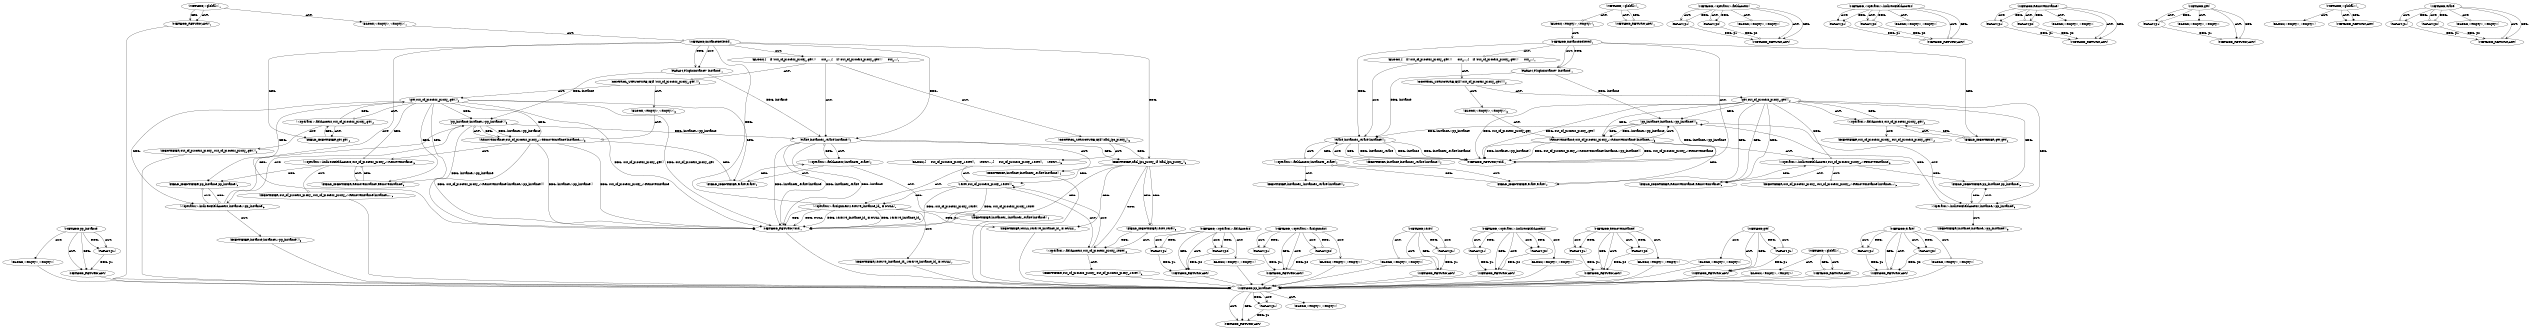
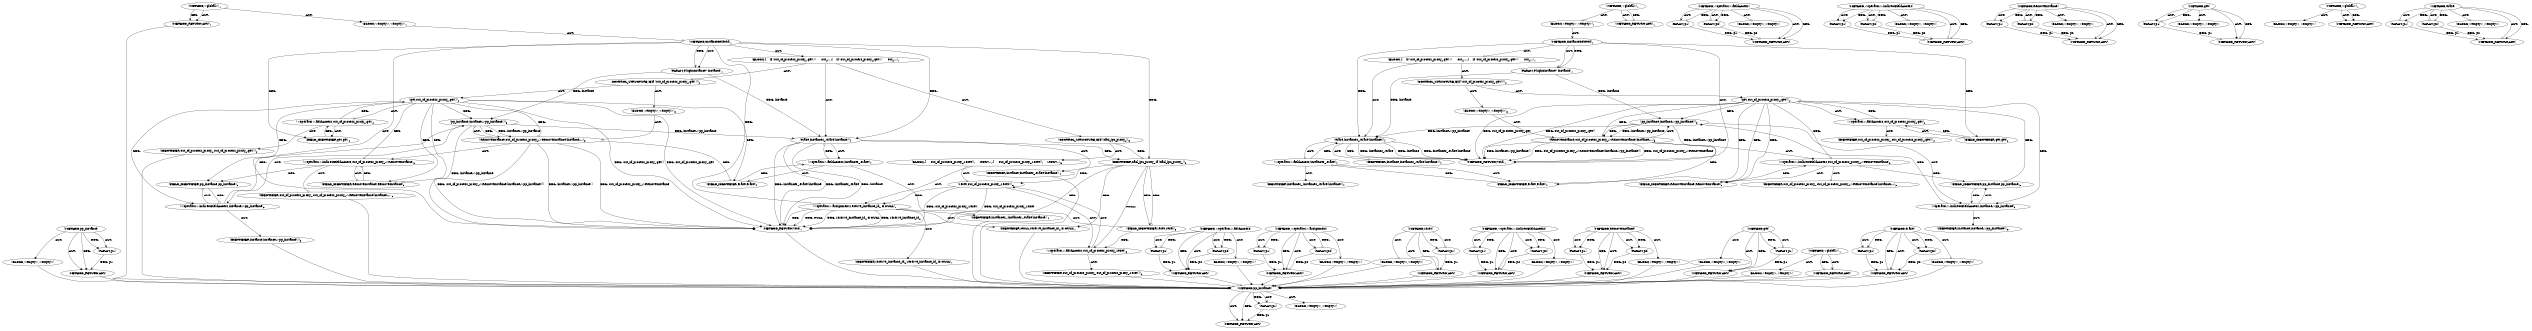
  digraph {
    edge [arrowhead=dot]
    n1 [label=<(METHOD,pp_instance)>]
    n2 [label=<(PARAM,p1)>]
    n3 [label=<(BLOCK,&lt;empty&gt;,&lt;empty&gt;)>]
    n4 [label=<(METHOD_RETURN,ANY)>]
    n5 [label=<(METHOD,pp_instance)>]
    n6 [label=<(PARAM,p1)>]
    n7 [label=<(BLOCK,&lt;empty&gt;,&lt;empty&gt;)>]
    n8 [label=<(METHOD_RETURN,ANY)>]
    n9 [label=<(METHOD,&lt;global&gt;)<SUB>1</SUB>>]
    n10 [label=<(BLOCK,&lt;empty&gt;,&lt;empty&gt;)<SUB>1</SUB>>]
    n11 [label=<(METHOD_RETURN,ANY)<SUB>1</SUB>>]
    n12 [label=<(METHOD,InstanceDeleted)<SUB>1</SUB>>]
    n13 [label=<(PARAM,PluginInstance* instance)<SUB>1</SUB>>]
    n14 [label=<(BLOCK,{    if (out_of_process_proxy_.get())      out_...,{    if (out_of_process_proxy_.get())      out_...)<SUB>1</SUB>>]
    n15 [label=<(FIELD_IDENTIFIER,get,get)<SUB>2</SUB>>]
    n16 [label=<(erase,instances_.erase(instance))<SUB>4</SUB>>]
    n17 [label=<(IDENTIFIER,nacl_ipc_proxy_,if (nacl_ipc_proxy_))<SUB>5</SUB>>]
    n18 [label=<(&lt;operator&gt;.assignment,reserve_instance_id_ = NULL)<SUB>7</SUB>>]
    n19 [label=<(METHOD_RETURN,void)<SUB>1</SUB>>]
    n20 [label=<(pp_instance,instance-&gt;pp_instance())<SUB>3</SUB>>]
    n21 [label=<(CONTROL_STRUCTURE,IF,if (out_of_process_proxy_.get()))<SUB>2</SUB>>]
    n22 [label=<(CONTROL_STRUCTURE,IF,if (nacl_ipc_proxy_))<SUB>5</SUB>>]
    n23 [label=<(&lt;operator&gt;.fieldAccess,out_of_process_proxy_.get)<SUB>2</SUB>>]
    n24 [label=<(&lt;operator&gt;.fieldAccess,instances_.erase)<SUB>4</SUB>>]
    n25 [label=<(IDENTIFIER,instance,instances_.erase(instance))<SUB>4</SUB>>]
    n26 [label=<(reset,out_of_process_proxy_.reset())<SUB>6</SUB>>]
    n27 [label=<(&lt;operator&gt;.fieldAccess,out_of_process_proxy_.reset)<SUB>6</SUB>>]
    n28 [label=<(FIELD_IDENTIFIER,reset,reset)<SUB>6</SUB>>]
    n29 [label=<(IDENTIFIER,NULL,reserve_instance_id_ = NULL)<SUB>7</SUB>>]
    n30 [label=<(IDENTIFIER,reserve_instance_id_,reserve_instance_id_ = NULL)<SUB>7</SUB>>]
    n31 [label=<(RemoveInstance,out_of_process_proxy_-&gt;RemoveInstance(instance-...)<SUB>3</SUB>>]
    n32 [label=<(&lt;operator&gt;.indirectFieldAccess,instance-&gt;pp_instance)<SUB>3</SUB>>]
    n33 [label=<(get,out_of_process_proxy_.get())<SUB>2</SUB>>]
    n34 [label=<(BLOCK,&lt;empty&gt;,&lt;empty&gt;)<SUB>3</SUB>>]
    n35 [label=<(BLOCK,{     out_of_process_proxy_.reset();     reserv...,{     out_of_process_proxy_.reset();     reserv...)<SUB>5</SUB>>]
    n36 [label=<(&lt;operator&gt;.indirectFieldAccess,out_of_process_proxy_-&gt;RemoveInstance)<SUB>3</SUB>>]
    n37 [label=<(FIELD_IDENTIFIER,RemoveInstance,RemoveInstance)<SUB>3</SUB>>]
    n38 [label=<(FIELD_IDENTIFIER,pp_instance,pp_instance)<SUB>3</SUB>>]
    n39 [label=<(FIELD_IDENTIFIER,erase,erase)<SUB>4</SUB>>]
    n40 [label=<(IDENTIFIER,out_of_process_proxy_,out_of_process_proxy_.get())<SUB>2</SUB>>]
    n41 [label=<(IDENTIFIER,out_of_process_proxy_,out_of_process_proxy_-&gt;RemoveInstance(instance-...)<SUB>3</SUB>>]
    n42 [label=<(IDENTIFIER,instance,instance-&gt;pp_instance())<SUB>3</SUB>>]
    n43 [label=<(IDENTIFIER,instances_,instances_.erase(instance))<SUB>4</SUB>>]
    n44 [label=<(IDENTIFIER,out_of_process_proxy_,out_of_process_proxy_.reset())<SUB>6</SUB>>]
    n45 [label=<(METHOD,&lt;operator&gt;.fieldAccess)>]
    n46 [label=<(PARAM,p1)>]
    n47 [label=<(PARAM,p2)>]
    n48 [label=<(BLOCK,&lt;empty&gt;,&lt;empty&gt;)>]
    n49 [label=<(METHOD_RETURN,ANY)>]
    n50 [label=<(METHOD,&lt;operator&gt;.assignment)>]
    n51 [label=<(PARAM,p1)>]
    n52 [label=<(PARAM,p2)>]
    n53 [label=<(BLOCK,&lt;empty&gt;,&lt;empty&gt;)>]
    n54 [label=<(METHOD_RETURN,ANY)>]
    n55 [label=<(METHOD,reset)>]
    n56 [label=<(PARAM,p1)>]
    n57 [label=<(BLOCK,&lt;empty&gt;,&lt;empty&gt;)>]
    n58 [label=<(METHOD_RETURN,ANY)>]
    n59 [label=<(METHOD,&lt;operator&gt;.indirectFieldAccess)>]
    n60 [label=<(PARAM,p1)>]
    n61 [label=<(PARAM,p2)>]
    n62 [label=<(BLOCK,&lt;empty&gt;,&lt;empty&gt;)>]
    n63 [label=<(METHOD_RETURN,ANY)>]
    n64 [label=<(METHOD,RemoveInstance)>]
    n65 [label=<(PARAM,p1)>]
    n66 [label=<(PARAM,p2)>]
    n67 [label=<(BLOCK,&lt;empty&gt;,&lt;empty&gt;)>]
    n68 [label=<(METHOD_RETURN,ANY)>]
    n69 [label=<(METHOD,get)>]
    n70 [label=<(PARAM,p1)>]
    n71 [label=<(BLOCK,&lt;empty&gt;,&lt;empty&gt;)>]
    n72 [label=<(METHOD_RETURN,ANY)>]
    n73 [label=<(METHOD,&lt;global&gt;)<SUB>1</SUB>>]
    n74 [label=<(BLOCK,&lt;empty&gt;,&lt;empty&gt;)>]
    n75 [label=<(METHOD_RETURN,ANY)>]
    n76 [label=<(METHOD,erase)>]
    n77 [label=<(PARAM,p1)>]
    n78 [label=<(PARAM,p2)>]
    n79 [label=<(BLOCK,&lt;empty&gt;,&lt;empty&gt;)>]
    n80 [label=<(METHOD_RETURN,ANY)>]
    n81 [label=<(METHOD,&lt;global&gt;)<SUB>1</SUB>>]
    n82 [label=<(BLOCK,&lt;empty&gt;,&lt;empty&gt;)<SUB>1</SUB>>]
    n83 [label=<(METHOD_RETURN,ANY)<SUB>1</SUB>>]
    n84 [label=<(METHOD,InstanceDeleted)<SUB>1</SUB>>]
    n85 [label=<(PARAM,PluginInstance* instance)<SUB>1</SUB>>]
    n86 [label=<(BLOCK,{    if (out_of_process_proxy_.get())      out_...,{    if (out_of_process_proxy_.get())      out_...)<SUB>1</SUB>>]
    n87 [label=<(FIELD_IDENTIFIER,get,get)<SUB>2</SUB>>]
    n88 [label=<(erase,instances_.erase(instance))<SUB>4</SUB>>]
    n89 [label=<(METHOD_RETURN,void)<SUB>1</SUB>>]
    n90 [label=<(pp_instance,instance-&gt;pp_instance())<SUB>3</SUB>>]
    n91 [label=<(CONTROL_STRUCTURE,IF,if (out_of_process_proxy_.get()))<SUB>2</SUB>>]
    n92 [label=<(&lt;operator&gt;.fieldAccess,out_of_process_proxy_.get)<SUB>2</SUB>>]
    n93 [label=<(&lt;operator&gt;.fieldAccess,instances_.erase)<SUB>4</SUB>>]
    n94 [label=<(IDENTIFIER,instance,instances_.erase(instance))<SUB>4</SUB>>]
    n95 [label=<(RemoveInstance,out_of_process_proxy_-&gt;RemoveInstance(instance-...)<SUB>3</SUB>>]
    n96 [label=<(&lt;operator&gt;.indirectFieldAccess,instance-&gt;pp_instance)<SUB>3</SUB>>]
    n97 [label=<(get,out_of_process_proxy_.get())<SUB>2</SUB>>]
    n98 [label=<(BLOCK,&lt;empty&gt;,&lt;empty&gt;)<SUB>3</SUB>>]
    n99 [label=<(&lt;operator&gt;.indirectFieldAccess,out_of_process_proxy_-&gt;RemoveInstance)<SUB>3</SUB>>]
    n100 [label=<(FIELD_IDENTIFIER,RemoveInstance,RemoveInstance)<SUB>3</SUB>>]
    n101 [label=<(FIELD_IDENTIFIER,pp_instance,pp_instance)<SUB>3</SUB>>]
    n102 [label=<(FIELD_IDENTIFIER,erase,erase)<SUB>4</SUB>>]
    n103 [label=<(IDENTIFIER,out_of_process_proxy_,out_of_process_proxy_.get())<SUB>2</SUB>>]
    n104 [label=<(IDENTIFIER,out_of_process_proxy_,out_of_process_proxy_-&gt;RemoveInstance(instance-...)<SUB>3</SUB>>]
    n105 [label=<(IDENTIFIER,instance,instance-&gt;pp_instance())<SUB>3</SUB>>]
    n106 [label=<(IDENTIFIER,instances_,instances_.erase(instance))<SUB>4</SUB>>]
    n107 [label=<(METHOD,&lt;operator&gt;.fieldAccess)>]
    n108 [label=<(PARAM,p1)>]
    n109 [label=<(PARAM,p2)>]
    n110 [label=<(BLOCK,&lt;empty&gt;,&lt;empty&gt;)>]
    n111 [label=<(METHOD_RETURN,ANY)>]
    n112 [label=<(METHOD,&lt;operator&gt;.indirectFieldAccess)>]
    n113 [label=<(PARAM,p1)>]
    n114 [label=<(PARAM,p2)>]
    n115 [label=<(BLOCK,&lt;empty&gt;,&lt;empty&gt;)>]
    n116 [label=<(METHOD_RETURN,ANY)>]
    n117 [label=<(METHOD,RemoveInstance)>]
    n118 [label=<(PARAM,p1)>]
    n119 [label=<(PARAM,p2)>]
    n120 [label=<(BLOCK,&lt;empty&gt;,&lt;empty&gt;)>]
    n121 [label=<(METHOD_RETURN,ANY)>]
    n122 [label=<(METHOD,get)>]
    n123 [label=<(PARAM,p1)>]
    n124 [label=<(BLOCK,&lt;empty&gt;,&lt;empty&gt;)>]
    n125 [label=<(METHOD_RETURN,ANY)>]
    n126 [label=<(METHOD,&lt;global&gt;)<SUB>1</SUB>>]
    n127 [label=<(BLOCK,&lt;empty&gt;,&lt;empty&gt;)>]
    n128 [label=<(METHOD_RETURN,ANY)>]
    n129 [label=<(METHOD,erase)>]
    n130 [label=<(PARAM,p1)>]
    n131 [label=<(PARAM,p2)>]
    n132 [label=<(BLOCK,&lt;empty&gt;,&lt;empty&gt;)>]
    n133 [label=<(METHOD_RETURN,ANY)>]
    n1 -> n2 [arrowhead=vee label="AST: "]
    n1 -> n2 [label="DDG: "]
    n1 -> n3 [label="AST: "]
    n1 -> n4 [label="AST: "]
    n1 -> n4 [label="CFG: "]
    n2 -> n4 [arrowhead=vee label="DDG: p1"]
    n3 -> n5
    n4 -> n5 [arrowhead=vee]
    n5 -> n6 [arrowhead=vee label="AST: "]
    n5 -> n6 [label="DDG: "]
    n5 -> n7 [label="AST: "]
    n5 -> n8 [arrowhead=vee label="AST: "]
    n5 -> n8 [label="CFG: "]
    n6 -> n8 [arrowhead=vee label="DDG: p1"]
    n9 -> n10 [label="AST: "]
    n9 -> n11 [label="AST: "]
    n9 -> n11 [arrowhead=vee label="CFG: "]
    n10 -> n12 [arrowhead=odot label="AST: "]
    n11 -> n5 [arrowhead=vee]
    n12 -> n13 [label="AST: "]
    n12 -> n13 [arrowhead=vee label="DDG: "]
    n12 -> n14 [label="AST: "]
    n12 -> n15 [label="CFG: "]
    n12 -> n16 [label="DDG: "]
    n12 -> n17 [arrowhead=vee label="DDG: "]
    n12 -> n18 [arrowhead=odot label="DDG: "]
    n12 -> n19 [label="AST: "]
    n13 -> n16 [arrowhead=vee label="DDG: instance"]
    n13 -> n20 [label="DDG: instance"]
    n14 -> n16 [label="AST: "]
    n14 -> n21 [arrowhead=odot label="AST: "]
    n14 -> n22 [arrowhead=vee label="AST: "]
    n15 -> n23 [arrowhead=vee label="CFG: "]
    n16 -> n17 [label="CFG: "]
    n16 -> n19 [arrowhead=odot label="DDG: instances_.erase"]
    n16 -> n19 [arrowhead=vee label="DDG: instance"]
    n16 -> n19 [label="DDG: instances_.erase(instance)"]
    n16 -> n24 [label="AST: "]
    n16 -> n25 [label="AST: "]
    n17 -> n19 [arrowhead=vee label="CFG: "]
-   n17 -> n26 [label="CDG: "]
-   n17 -> n27 [arrowhead=vee label="CDG: "]
+   n17 -> n26 [label="DDG: "]
+   n17 -> n27 [arrowhead=vee label="NULL: "]
    n17 -> n28 [arrowhead=vee label="CFG: "]
    n17 -> n28 [arrowhead=odot label="CDG: "]
    n17 -> n29 [label="CDG: "]
    n18 -> n19 [label="CFG: "]
    n18 -> n19 [arrowhead=vee label="DDG: NULL"]
    n18 -> n19 [label="DDG: reserve_instance_id_ = NULL"]
    n18 -> n19 [label="DDG: reserve_instance_id_"]
-   n18 -> n29 [arrowhead=vee label="DDG: p1"]
+   n18 -> n29 [arrowhead=vee label="AST: "]
    n18 -> n30 [label="AST: "]
    n19 -> n5
    n20 -> n16 [arrowhead=vee label="DDG: instance-&gt;pp_instance"]
    n20 -> n19 [label="DDG: instance-&gt;pp_instance"]
    n20 -> n31 [arrowhead=vee label="CFG: "]
    n20 -> n31 [label="DDG: instance-&gt;pp_instance"]
    n20 -> n32 [arrowhead=vee label="AST: "]
    n21 -> n33 [label="AST: "]
    n21 -> n34 [arrowhead=vee label="AST: "]
    n22 -> n17 [arrowhead=odot label="CDG: "]
    n22 -> n35 [label="AST: "]
    n23 -> n15 [label="AST: "]
    n23 -> n33 [arrowhead=vee label="CFG: "]
    n23 -> n40 [arrowhead=vee label="AST: "]
    n24 -> n16 [arrowhead=odot label="CFG: "]
    n24 -> n39 [arrowhead=vee label="AST: "]
    n24 -> n43 [label="AST: "]
    n25 -> n5
-   n26 -> n18 [label="CFG: "]
+   n26 -> n18 [label="DDG: "]
    n26 -> n19 [arrowhead=vee label="DDG: out_of_process_proxy_.reset"]
    n26 -> n19 [arrowhead=vee label="DDG: out_of_process_proxy_.reset()"]
    n26 -> n27 [label="AST: "]
    n27 -> n26 [label="AST: "]
-   n27 -> n28 [arrowhead=odot label="AST: "]
+   n18 -> n28 [arrowhead=odot label="AST: "]
    n27 -> n44 [label="AST: "]
-   n28 -> n27 [label="CFG: "]
+   n28 -> n27 [arrowhead=vee label="CFG: "]
    n29 -> n5 [arrowhead=odot]
    n30 -> n5
    n31 -> n19 [arrowhead=vee label="DDG: out_of_process_proxy_-&gt;RemoveInstance"]
    n31 -> n19 [arrowhead=odot label="DDG: instance-&gt;pp_instance()"]
    n31 -> n19 [label="DDG: out_of_process_proxy_-&gt;RemoveInstance(instance-&gt;pp_instance())"]
    n31 -> n20 [arrowhead=odot label="AST: "]
    n31 -> n36 [arrowhead=vee label="AST: "]
    n31 -> n39 [arrowhead=odot label="CFG: "]
    n32 -> n20 [label="CFG: "]
    n32 -> n38 [arrowhead=odot label="AST: "]
    n32 -> n42 [arrowhead=vee label="AST: "]
    n33 -> n19 [arrowhead=vee label="DDG: out_of_process_proxy_.get"]
    n33 -> n19 [label="DDG: out_of_process_proxy_.get()"]
    n33 -> n20 [label="CDG: "]
    n33 -> n23 [arrowhead=odot label="AST: "]
    n33 -> n31 [arrowhead=odot label="CDG: "]
    n33 -> n32 [label="CDG: "]
    n33 -> n36 [arrowhead=odot label="CDG: "]
    n33 -> n37 [arrowhead=odot label="CFG: "]
    n33 -> n37 [arrowhead=vee label="CDG: "]
    n33 -> n38 [label="CDG: "]
    n33 -> n39 [label="CFG: "]
    n34 -> n31 [arrowhead=odot label="AST: "]
    n35 -> n18 [label="AST: "]
    n35 -> n26 [arrowhead=odot label="AST: "]
    n36 -> n37 [arrowhead=odot label="AST: "]
    n36 -> n38 [label="CFG: "]
    n36 -> n41 [arrowhead=odot label="AST: "]
    n37 -> n36 [arrowhead=odot label="CFG: "]
    n38 -> n32 [arrowhead=odot label="CFG: "]
    n39 -> n24 [arrowhead=vee label="CFG: "]
    n40 -> n5 [arrowhead=odot]
    n41 -> n5
    n42 -> n5 [arrowhead=odot]
    n43 -> n5
    n44 -> n5 [arrowhead=odot]
    n45 -> n46 [label="AST: "]
    n45 -> n46 [arrowhead=odot label="DDG: "]
    n45 -> n47 [arrowhead=vee label="AST: "]
    n45 -> n47 [arrowhead=vee label="DDG: "]
    n45 -> n48 [arrowhead=vee label="AST: "]
    n45 -> n49 [arrowhead=vee label="AST: "]
    n45 -> n49 [label="CFG: "]
    n46 -> n49 [label="DDG: p1"]
    n47 -> n49 [label="DDG: p2"]
    n48 -> n5
    n49 -> n5 [arrowhead=odot]
    n50 -> n51 [arrowhead=vee label="AST: "]
    n50 -> n51 [arrowhead=vee label="DDG: "]
    n50 -> n52 [arrowhead=vee label="AST: "]
    n50 -> n52 [arrowhead=odot label="DDG: "]
    n50 -> n53 [arrowhead=vee label="AST: "]
    n50 -> n54 [arrowhead=vee label="AST: "]
    n50 -> n54 [label="CFG: "]
    n51 -> n54 [label="DDG: p1"]
    n52 -> n54 [arrowhead=odot label="DDG: p2"]
    n53 -> n5 [arrowhead=vee]
    n54 -> n5
    n55 -> n56 [arrowhead=odot label="AST: "]
    n55 -> n56 [arrowhead=vee label="DDG: "]
    n55 -> n57 [arrowhead=odot label="AST: "]
    n55 -> n58 [arrowhead=odot label="AST: "]
    n55 -> n58 [label="CFG: "]
    n56 -> n58 [arrowhead=vee label="DDG: p1"]
    n57 -> n5
    n58 -> n5 [arrowhead=odot]
    n59 -> n60 [arrowhead=odot label="AST: "]
    n59 -> n60 [label="DDG: "]
    n59 -> n61 [label="AST: "]
    n59 -> n61 [label="DDG: "]
    n59 -> n62 [label="AST: "]
    n59 -> n63 [arrowhead=vee label="AST: "]
    n59 -> n63 [label="CFG: "]
    n60 -> n63 [label="DDG: p1"]
    n61 -> n63 [arrowhead=odot label="DDG: p2"]
    n62 -> n5 [arrowhead=odot]
    n63 -> n5 [arrowhead=odot]
    n64 -> n65 [arrowhead=vee label="AST: "]
    n64 -> n65 [label="DDG: "]
    n64 -> n66 [label="AST: "]
    n64 -> n66 [label="DDG: "]
    n64 -> n67 [label="AST: "]
    n64 -> n68 [label="AST: "]
    n64 -> n68 [arrowhead=vee label="CFG: "]
    n65 -> n68 [label="DDG: p1"]
    n66 -> n68 [label="DDG: p2"]
    n67 -> n5 [arrowhead=vee]
    n68 -> n5 [arrowhead=vee]
    n69 -> n70 [arrowhead=odot label="AST: "]
    n69 -> n70 [label="DDG: "]
    n69 -> n71 [label="AST: "]
    n69 -> n72 [label="AST: "]
    n69 -> n72 [label="CFG: "]
    n70 -> n72 [arrowhead=vee label="DDG: p1"]
    n71 -> n5 [arrowhead=odot]
    n72 -> n5 [arrowhead=odot]
    n73 -> n74 [label="AST: "]
    n73 -> n75 [arrowhead=vee label="AST: "]
    n73 -> n75 [arrowhead=odot label="CFG: "]
    n74 -> n5 [arrowhead=odot]
    n75 -> n5 [arrowhead=vee]
    n76 -> n77 [arrowhead=vee label="AST: "]
    n76 -> n77 [arrowhead=vee label="DDG: "]
    n76 -> n78 [label="AST: "]
    n76 -> n78 [label="DDG: "]
    n76 -> n79 [arrowhead=odot label="AST: "]
    n76 -> n80 [arrowhead=vee label="AST: "]
    n76 -> n80 [arrowhead=odot label="CFG: "]
    n77 -> n80 [label="DDG: p1"]
    n78 -> n80 [label="DDG: p2"]
    n79 -> n5
    n80 -> n5
    n81 -> n82 [arrowhead=odot label="AST: "]
    n81 -> n83 [arrowhead=odot label="AST: "]
    n81 -> n83 [arrowhead=odot label="CFG: "]
    n82 -> n84 [arrowhead=vee label="AST: "]
    n84 -> n85 [arrowhead=vee label="AST: "]
    n84 -> n85 [arrowhead=odot label="DDG: "]
    n84 -> n86 [arrowhead=odot label="AST: "]
    n84 -> n87 [arrowhead=vee label="CFG: "]
    n84 -> n88 [label="DDG: "]
    n84 -> n89 [label="AST: "]
    n85 -> n88 [label="DDG: instance"]
    n85 -> n90 [arrowhead=vee label="DDG: instance"]
    n86 -> n88 [arrowhead=vee label="AST: "]
    n86 -> n91 [arrowhead=vee label="AST: "]
    n87 -> n92 [arrowhead=vee label="CFG: "]
    n88 -> n89 [label="CFG: "]
    n88 -> n89 [arrowhead=odot label="DDG: instances_.erase"]
    n88 -> n89 [arrowhead=odot label="DDG: instance"]
    n88 -> n89 [arrowhead=vee label="DDG: instances_.erase(instance)"]
    n88 -> n93 [arrowhead=odot label="AST: "]
    n88 -> n94 [arrowhead=odot label="AST: "]
    n90 -> n88 [label="DDG: instance-&gt;pp_instance"]
    n90 -> n89 [arrowhead=odot label="DDG: instance-&gt;pp_instance"]
    n90 -> n95 [label="CFG: "]
    n90 -> n95 [label="DDG: instance-&gt;pp_instance"]
    n90 -> n96 [label="AST: "]
    n91 -> n97 [label="AST: "]
    n91 -> n98 [arrowhead=vee label="AST: "]
    n92 -> n87 [arrowhead=odot label="AST: "]
    n92 -> n97 [arrowhead=odot label="CFG: "]
    n92 -> n103 [arrowhead=vee label="AST: "]
    n93 -> n88 [label="CFG: "]
    n93 -> n102 [label="AST: "]
    n93 -> n106 [label="AST: "]
    n95 -> n89 [arrowhead=odot label="DDG: out_of_process_proxy_-&gt;RemoveInstance"]
    n95 -> n89 [label="DDG: instance-&gt;pp_instance()"]
    n95 -> n89 [label="DDG: out_of_process_proxy_-&gt;RemoveInstance(instance-&gt;pp_instance())"]
    n95 -> n90 [label="AST: "]
    n95 -> n99 [label="AST: "]
    n95 -> n102 [label="CFG: "]
    n96 -> n90 [label="CFG: "]
    n96 -> n101 [label="AST: "]
    n96 -> n105 [label="AST: "]
    n97 -> n89 [arrowhead=vee label="DDG: out_of_process_proxy_.get"]
    n97 -> n89 [label="DDG: out_of_process_proxy_.get()"]
    n97 -> n90 [label="CDG: "]
    n97 -> n92 [label="AST: "]
    n97 -> n95 [arrowhead=vee label="CDG: "]
    n97 -> n96 [label="CDG: "]
    n97 -> n99 [arrowhead=odot label="CDG: "]
    n97 -> n100 [label="CFG: "]
    n97 -> n100 [label="CDG: "]
    n97 -> n101 [arrowhead=odot label="CDG: "]
    n97 -> n102 [arrowhead=odot label="CFG: "]
    n98 -> n95 [arrowhead=vee label="AST: "]
    n99 -> n100 [arrowhead=vee label="AST: "]
    n99 -> n101 [arrowhead=vee label="CFG: "]
    n99 -> n104 [arrowhead=odot label="AST: "]
    n100 -> n99 [arrowhead=vee label="CFG: "]
    n101 -> n96 [arrowhead=vee label="CFG: "]
    n102 -> n93 [arrowhead=odot label="CFG: "]
    n107 -> n108 [arrowhead=vee label="AST: "]
    n107 -> n108 [arrowhead=odot label="DDG: "]
    n107 -> n109 [arrowhead=odot label="AST: "]
    n107 -> n109 [label="DDG: "]
    n107 -> n110 [arrowhead=odot label="AST: "]
    n107 -> n111 [arrowhead=vee label="AST: "]
    n107 -> n111 [arrowhead=vee label="CFG: "]
    n108 -> n111 [arrowhead=vee label="DDG: p1"]
    n109 -> n111 [arrowhead=odot label="DDG: p2"]
    n112 -> n113 [label="AST: "]
    n112 -> n113 [label="DDG: "]
    n112 -> n114 [arrowhead=vee label="AST: "]
    n112 -> n114 [arrowhead=odot label="DDG: "]
    n112 -> n115 [arrowhead=odot label="AST: "]
    n112 -> n116 [arrowhead=odot label="AST: "]
    n112 -> n116 [arrowhead=odot label="CFG: "]
    n113 -> n116 [arrowhead=odot label="DDG: p1"]
    n114 -> n116 [arrowhead=vee label="DDG: p2"]
    n117 -> n118 [arrowhead=odot label="AST: "]
    n117 -> n118 [label="DDG: "]
    n117 -> n119 [arrowhead=odot label="AST: "]
    n117 -> n119 [arrowhead=vee label="DDG: "]
    n117 -> n120 [label="AST: "]
    n117 -> n121 [arrowhead=vee label="AST: "]
    n117 -> n121 [arrowhead=vee label="CFG: "]
    n118 -> n121 [arrowhead=vee label="DDG: p1"]
    n119 -> n121 [arrowhead=vee label="DDG: p2"]
    n122 -> n123 [label="AST: "]
    n122 -> n123 [arrowhead=odot label="DDG: "]
    n122 -> n124 [label="AST: "]
    n122 -> n125 [label="AST: "]
    n122 -> n125 [arrowhead=odot label="CFG: "]
    n123 -> n125 [arrowhead=odot label="DDG: p1"]
    n126 -> n127 [arrowhead=vee label="AST: "]
    n126 -> n128 [label="AST: "]
    n126 -> n128 [label="CFG: "]
    n129 -> n130 [arrowhead=odot label="AST: "]
    n129 -> n130 [arrowhead=vee label="DDG: "]
    n129 -> n131 [arrowhead=odot label="AST: "]
    n129 -> n131 [arrowhead=odot label="DDG: "]
    n129 -> n132 [arrowhead=odot label="AST: "]
    n129 -> n133 [arrowhead=odot label="AST: "]
    n129 -> n133 [arrowhead=vee label="CFG: "]
    n130 -> n133 [arrowhead=vee label="DDG: p1"]
    n131 -> n133 [arrowhead=vee label="DDG: p2"]
  }
